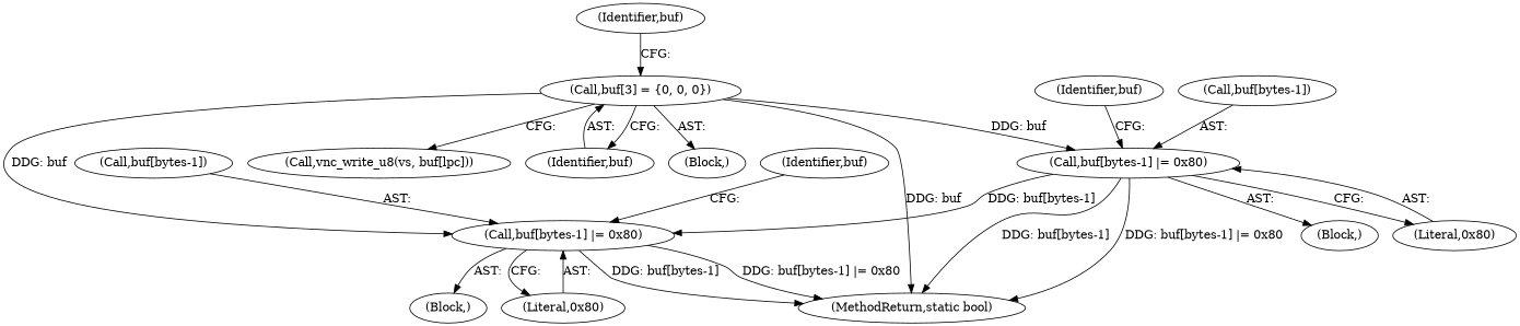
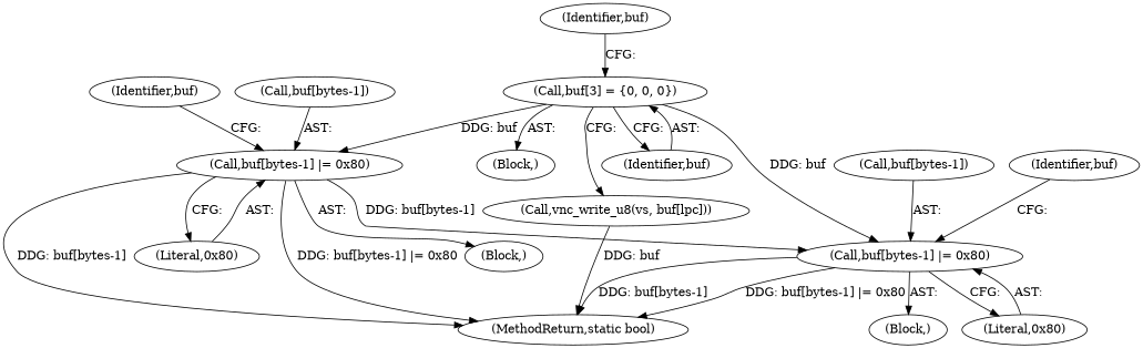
  digraph {
    n1 [label="(Call,buf[bytes-1] |= 0x80)"]
    n2 [label="(Block,)"]
    n3 [label="(MethodReturn,static bool)"]
    n4 [label="(Literal,0x80)"]
    n5 [label="(Call,buf[bytes-1] |= 0x80)"]
    n6 [label="(Block,)"]
    n7 [label="(Literal,0x80)"]
    n8 [label="(Call,buf[3] = {0, 0, 0})"]
    n9 [label="(Call,vnc_write_u8(vs, buf[lpc]))"]
    n10 [label="(Identifier,buf)"]
    n11 [label="(Block,)"]
    n12 [label="(Identifier,buf)"]
    n13 [label="(Call,buf[bytes-1])"]
    n14 [label="(Identifier,buf)"]
    n15 [label="(Call,buf[bytes-1])"]
    n16 [label="(Identifier,buf)"]
    n1 -> n2 [label="AST: "]
    n1 -> n3 [label="DDG: buf[bytes-1] |= 0x80"]
    n1 -> n3 [label="DDG: buf[bytes-1]"]
    n1 -> n4 [label="CFG: "]
    n4 -> n1 [label="AST: "]
    n5 -> n1 [label="DDG: buf[bytes-1]"]
    n5 -> n3 [label="DDG: buf[bytes-1]"]
    n5 -> n3 [label="DDG: buf[bytes-1] |= 0x80"]
    n5 -> n6 [label="AST: "]
    n5 -> n7 [label="CFG: "]
    n7 -> n5 [label="AST: "]
    n8 -> n1 [label="DDG: buf"]
-   n8 -> n3 [label="DDG: buf"]
+   n9 -> n3 [label="DDG: buf"]
    n8 -> n5 [label="DDG: buf"]
    n8 -> n9 [label="CFG: "]
    n8 -> n10 [label="CFG: "]
    n8 -> n11 [label="AST: "]
    n10 -> n8 [label="AST: "]
    n12 -> n5 [label="CFG: "]
    n13 -> n1 [label="AST: "]
    n14 -> n8 [label="CFG: "]
    n15 -> n5 [label="AST: "]
    n16 -> n1 [label="CFG: "]
  }
